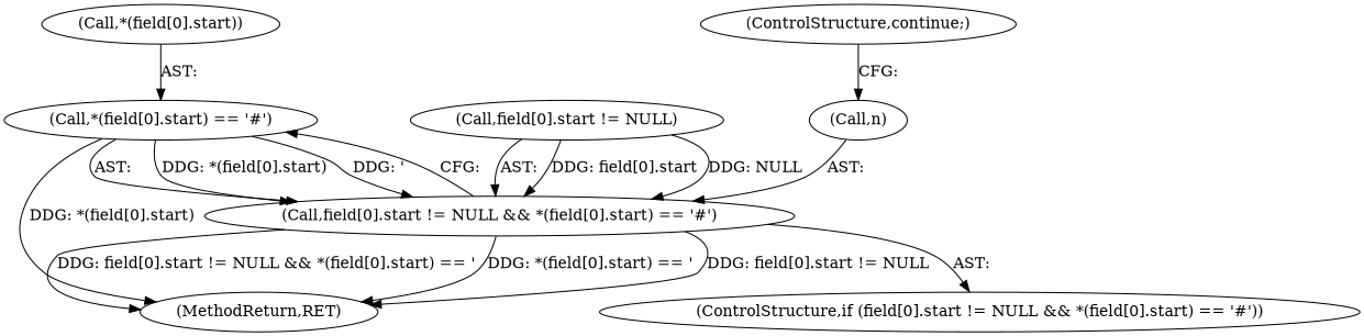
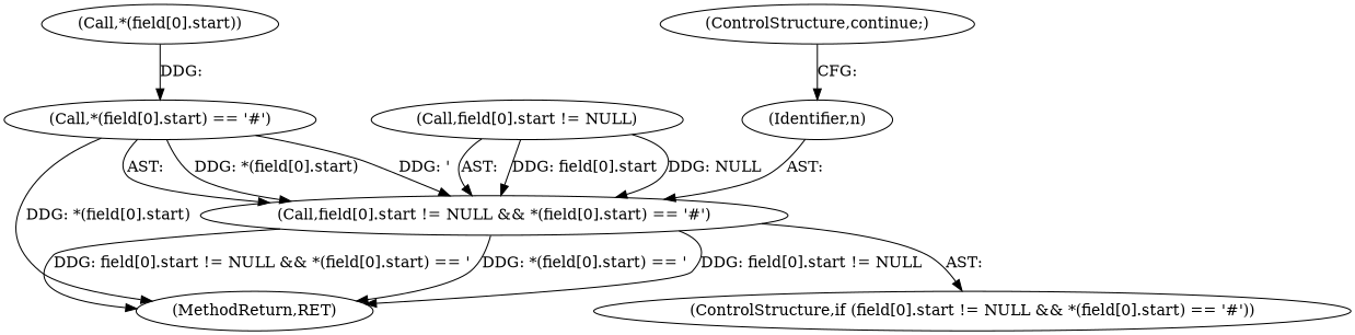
  digraph {
    n1 [label="(Call,*(field[0].start) == '#')"]
    n2 [label="(Call,field[0].start != NULL && *(field[0].start) == '#')"]
    n3 [label="(MethodReturn,RET)"]
    n4 [label="(ControlStructure,if (field[0].start != NULL && *(field[0].start) == '#'))"]
    n5 [label="(Call,field[0].start != NULL)"]
-   n6 [label="(Call,n)"]
+   n6 [label="(Identifier,n)"]
    n7 [label="(ControlStructure,continue;)"]
    n8 [label="(Call,*(field[0].start))"]
    n1 -> n2 [label="AST: "]
    n1 -> n2 [label="DDG: *(field[0].start)"]
    n1 -> n2 [label="DDG: '"]
    n1 -> n3 [label="DDG: *(field[0].start)"]
-   n2 -> n1 [label="CFG: "]
    n2 -> n3 [label="DDG: field[0].start != NULL && *(field[0].start) == '"]
    n2 -> n3 [label="DDG: *(field[0].start) == '"]
    n2 -> n3 [label="DDG: field[0].start != NULL"]
    n2 -> n4 [label="AST: "]
    n5 -> n2 [label="AST: "]
    n5 -> n2 [label="DDG: field[0].start"]
    n5 -> n2 [label="DDG: NULL"]
    n6 -> n2 [label="AST: "]
    n7 -> n6 [label="CFG: "]
-   n8 -> n1 [label="AST: "]
+   n8 -> n1 [label="DDG: "]
  }
